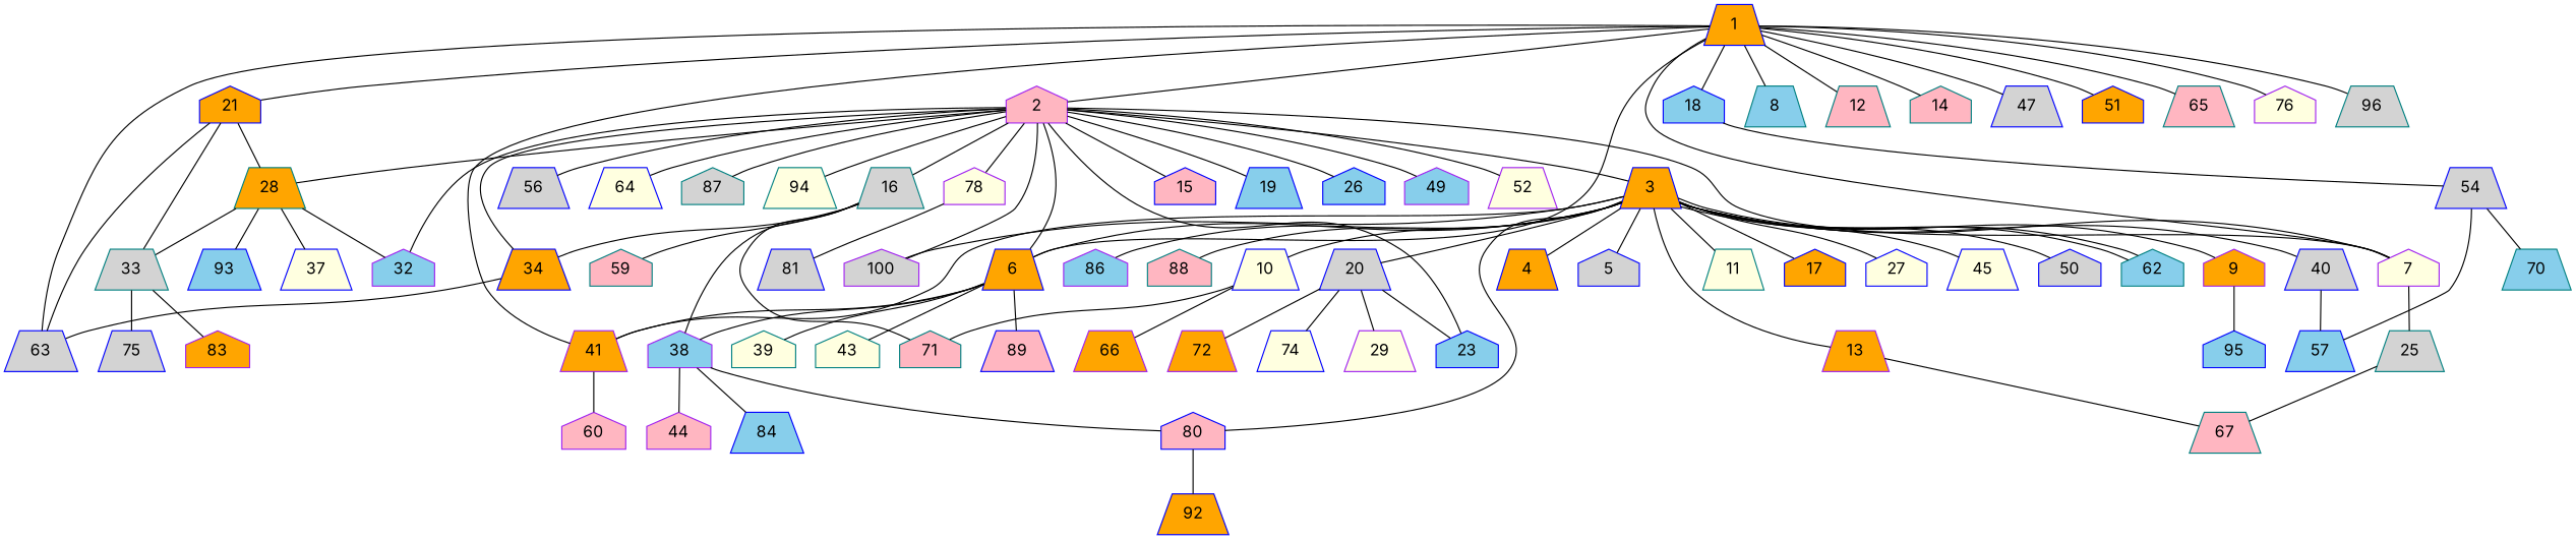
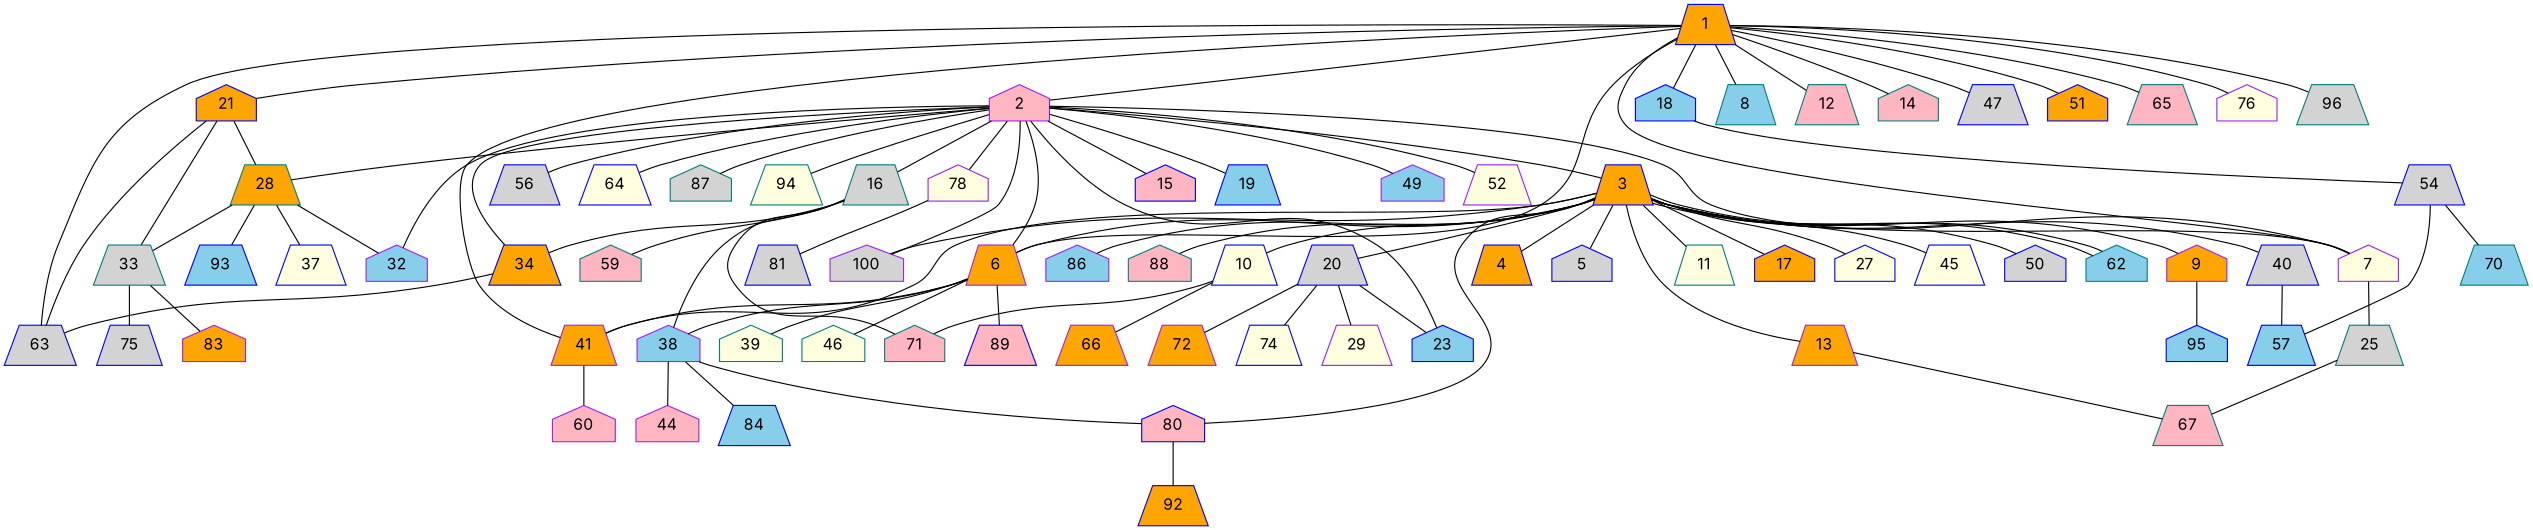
  graph {
    fontname=Inter
    node [color=blue fillcolor=orange fontname=Inter shape=trapezium style=filled]
    edge [fontname=Inter]
    1 [super="+77"]
    2 [color=purple fillcolor=lightpink shape=house super="+31"]
-   6 [super="+36"]
+   6 [color=purple super="+36"]
    7 [color=purple fillcolor=lightyellow shape=house super="+82"]
    8 [color=teal fillcolor=skyblue]
    12 [color=teal fillcolor=lightpink]
    14 [color=teal fillcolor=lightpink shape=house]
    18 [fillcolor=skyblue shape=house]
    21 [shape=house super="+22"]
    n10 [color=purple label=41 super="+55"]
    47 [fillcolor=lightgrey]
    51 [shape=house]
    63 [fillcolor=lightgrey]
    65 [color=teal fillcolor=lightpink]
    76 [color=purple fillcolor=lightyellow shape=house]
    96 [color=teal fillcolor=lightgrey]
    3 [super="+48"]
    15 [fillcolor=lightpink shape=house]
    16 [color=teal fillcolor=lightgrey super="+30"]
    19 [fillcolor=skyblue]
    23 [fillcolor=skyblue shape=house]
-   26 [fillcolor=skyblue shape=house]
    28 [color=teal super="+35"]
    32 [color=purple fillcolor=skyblue shape=house]
    34 [super="+99"]
    49 [color=purple fillcolor=skyblue shape=house]
    52 [color=purple fillcolor=lightyellow]
    56 [fillcolor=lightgrey]
    64 [fillcolor=lightyellow]
    78 [color=purple fillcolor=lightyellow shape=house super="+79"]
    87 [color=teal fillcolor=lightgrey shape=house]
    94 [color=teal fillcolor=lightyellow]
    100 [color=purple fillcolor=lightgrey shape=house]
    38 [color=purple fillcolor=skyblue shape=house super="+69"]
    39 [color=teal fillcolor=lightyellow shape=house super="+98"]
-   43 [color=teal fillcolor=lightyellow shape=house]
+   43 [color=teal fillcolor=lightyellow shape=house label=46]
    89 [fillcolor=lightpink super="+97"]
    25 [color=teal fillcolor=lightgrey]
    54 [fillcolor=lightgrey super="+73"]
    33 [color=teal fillcolor=lightgrey super="+90"]
    60 [color=purple fillcolor=lightpink shape=house]
    4 [super="+53"]
    5 [fillcolor=lightgrey shape=house]
    9 [color=purple shape=house]
    10 [fillcolor=lightyellow super="+61"]
    11 [color=teal fillcolor=lightyellow]
    13 [color=purple super="+41"]
    17 [shape=house]
    20 [fillcolor=lightgrey super="+24"]
    27 [fillcolor=lightyellow shape=house]
    40 [fillcolor=lightgrey super="+58"]
    45 [fillcolor=lightyellow]
    50 [fillcolor=lightgrey shape=house]
    62 [color=teal fillcolor=skyblue shape=house super="+84"]
    80 [fillcolor=lightpink shape=house]
    86 [color=purple fillcolor=skyblue shape=house]
    88 [color=teal fillcolor=lightpink shape=house]
    71 [color=teal fillcolor=lightpink shape=house super="+91"]
    59 [color=teal fillcolor=lightpink shape=house]
    37 [fillcolor=lightyellow]
    93 [fillcolor=skyblue]
    81 [fillcolor=lightgrey]
    95 [fillcolor=skyblue shape=house]
    66 [color=purple]
    67 [color=teal fillcolor=lightpink super="+68"]
    29 [color=purple fillcolor=lightyellow]
    72 [color=purple]
    74 [fillcolor=lightyellow]
    57 [fillcolor=skyblue]
    92
    44 [color=purple fillcolor=lightpink shape=house]
    n72 [fillcolor=skyblue label=84]
    70 [color=teal fillcolor=skyblue]
    75 [fillcolor=lightgrey]
    83 [color=purple shape=house]
    1 -- 2
    1 -- 6 [weight=2]
    1 -- 7
    1 -- 8
    1 -- 12
    1 -- 14
    1 -- 18
    1 -- 21
    1 -- n10
    1 -- 47
    1 -- 51
    1 -- 63
    1 -- 65
    1 -- 76
    1 -- 96
    2 -- 6
    2 -- 7
    2 -- 3
    2 -- 15
    2 -- 16 [weight=2]
    2 -- 19
    2 -- 23
-   2 -- 26
    2 -- 28
    2 -- 32
    2 -- 34
    2 -- 49
    2 -- 52
    2 -- 56
    2 -- 64
    2 -- 78
    2 -- 87
    2 -- 94
    2 -- 100
    6 -- n10
    6 -- 38
    6 -- 39
    6 -- 43
    6 -- 89
    7 -- 25
    18 -- 54
    21 -- 63
    21 -- 28
    21 -- 33
    n10 -- 60
    3 -- 6
    3 -- 7
    3 -- n10
    3 -- 100
    3 -- 4
    3 -- 5
    3 -- 9
    3 -- 10
    3 -- 11
    3 -- 13
    3 -- 17
    3 -- 20
    3 -- 27
    3 -- 40
    3 -- 45
    3 -- 50
    3 -- 62
    3 -- 62
    3 -- 80
    3 -- 86
    3 -- 88
    16 -- 34
    16 -- 38
    16 -- 71
    16 -- 59
    28 -- 32
    28 -- 33
    28 -- 37
    28 -- 93
    34 -- 63
    78 -- 81
    38 -- 80
    38 -- 44
    38 -- n72
    25 -- 67
    54 -- 57
    54 -- 70
    33 -- 75
    33 -- 83
    9 -- 95
    10 -- 71
    10 -- 66
    13 -- 67
    20 -- 23
    20 -- 29
    20 -- 72
    20 -- 74
    40 -- 57
    80 -- 92
  }
